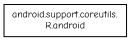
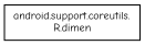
  digraph {
    rankdir=LR
    fontname="Comic Neue"
-   n1 [color=black fillcolor=white fontname="Comic Neue" fontsize=10 height=0.2 label="android.support.coreutils.\lR.android" shape=record style=filled width=0.4]
+   n1 [color=black fillcolor=white fontname="Comic Neue" fontsize=10 height=0.2 label="android.support.coreutils.\lR.dimen" shape=record style=filled width=0.4]
  }
